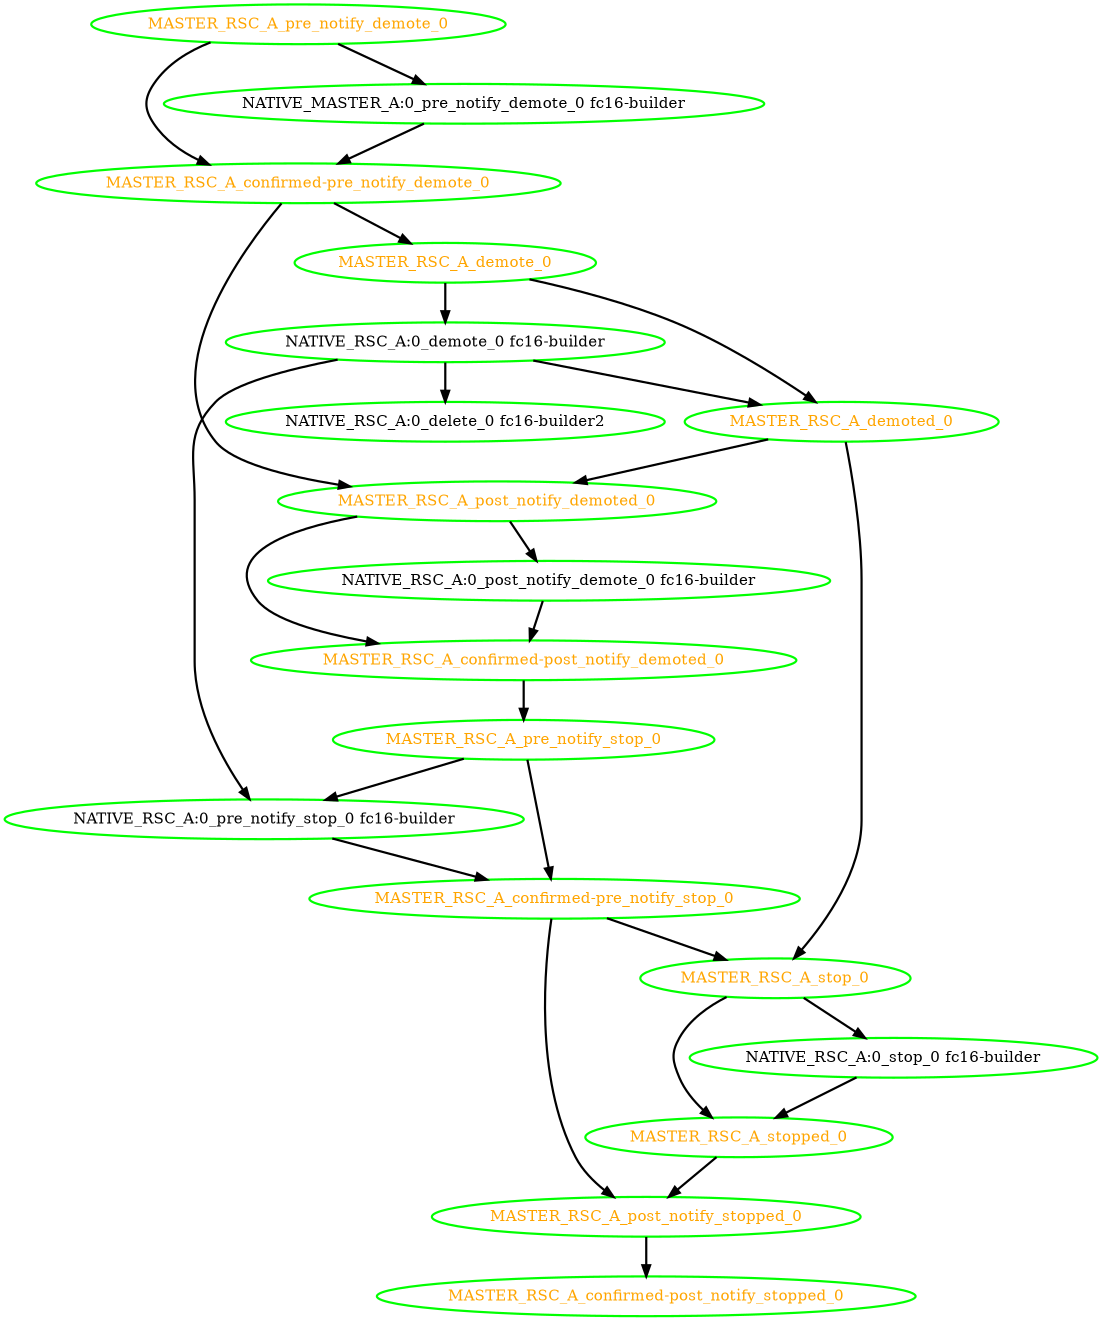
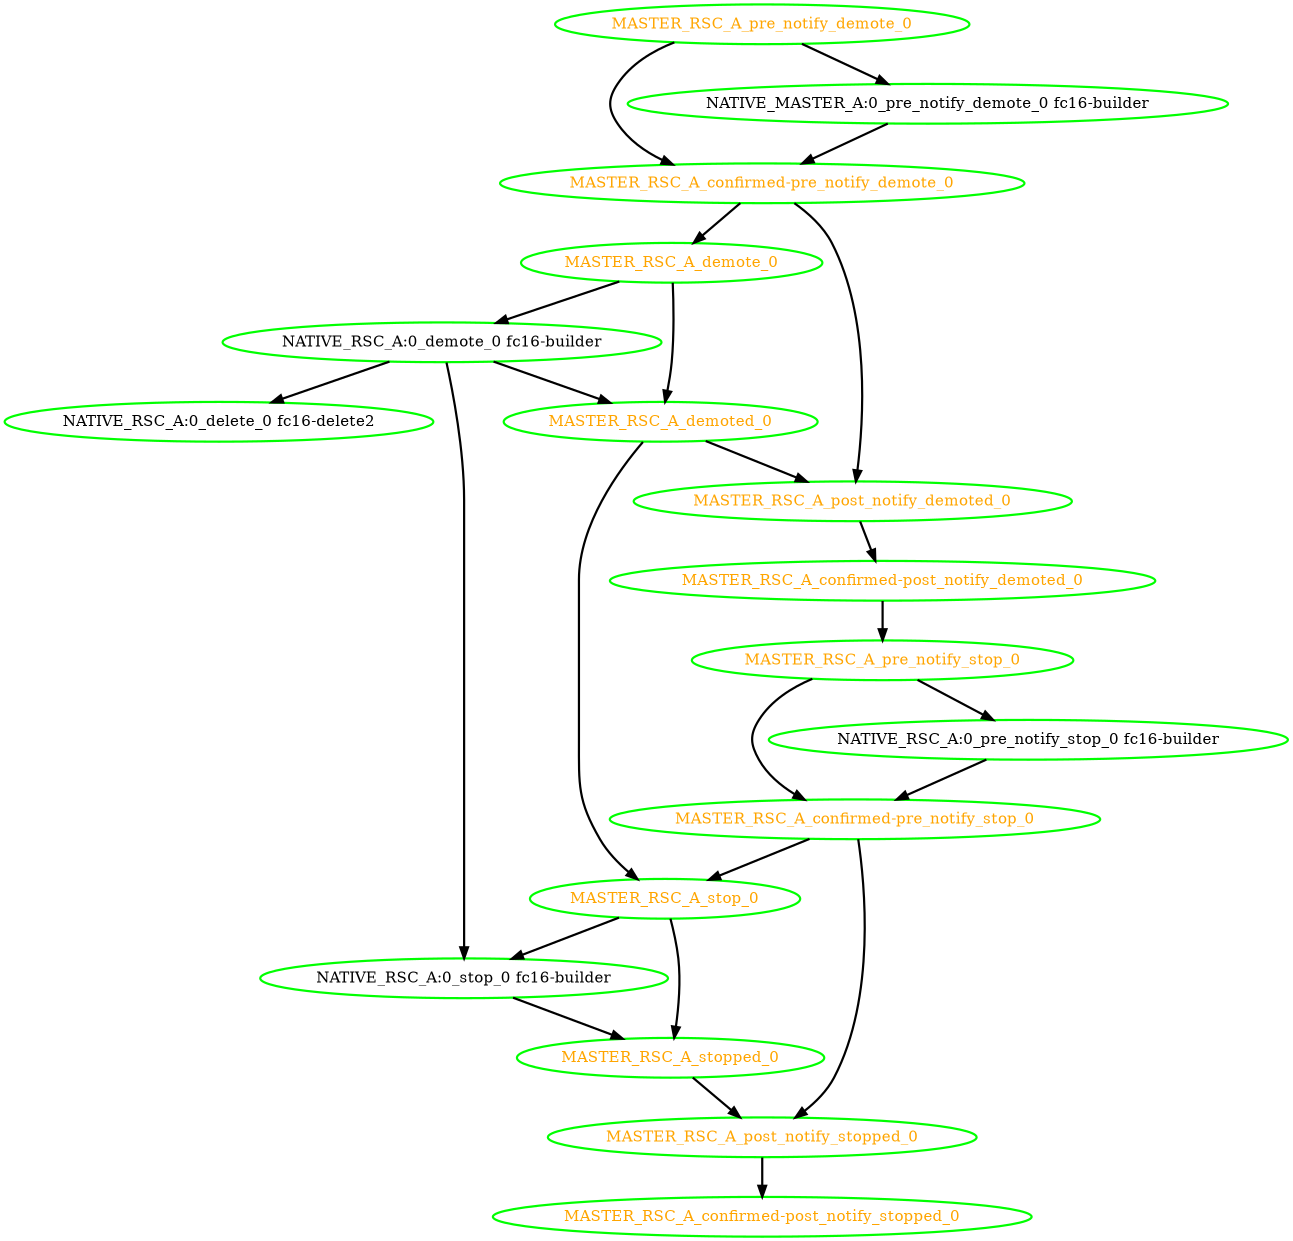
  digraph {
    fontname="DejaVu Serif"
    node [color=green fontcolor=orange fontname="DejaVu Serif" style=bold]
    edge [fontname="DejaVu Serif" style=bold]
    "MASTER_RSC_A_confirmed-post_notify_demoted_0"
    MASTER_RSC_A_pre_notify_stop_0
    "MASTER_RSC_A_confirmed-pre_notify_stop_0"
    "NATIVE_RSC_A:0_pre_notify_stop_0 fc16-builder" [fontcolor=black]
    MASTER_RSC_A_post_notify_stopped_0
    MASTER_RSC_A_stop_0
    "MASTER_RSC_A_confirmed-pre_notify_demote_0"
    MASTER_RSC_A_demote_0
    MASTER_RSC_A_post_notify_demoted_0
    MASTER_RSC_A_demoted_0
    "NATIVE_RSC_A:0_demote_0 fc16-builder" [fontcolor=black]
-   "NATIVE_RSC_A:0_post_notify_demote_0 fc16-builder" [fontcolor=black]
    "NATIVE_RSC_A:0_stop_0 fc16-builder" [fontcolor=black]
-   "NATIVE_RSC_A:0_delete_0 fc16-builder2" [fontcolor=black]
+   "NATIVE_RSC_A:0_delete_0 fc16-builder2" [fontcolor=black label="NATIVE_RSC_A:0_delete_0 fc16-delete2"]
    "MASTER_RSC_A_confirmed-post_notify_stopped_0"
    MASTER_RSC_A_stopped_0
    MASTER_RSC_A_pre_notify_demote_0
    n18 [fontcolor=black label="NATIVE_MASTER_A:0_pre_notify_demote_0 fc16-builder"]
    "MASTER_RSC_A_confirmed-post_notify_demoted_0" -> MASTER_RSC_A_pre_notify_stop_0
    MASTER_RSC_A_pre_notify_stop_0 -> "MASTER_RSC_A_confirmed-pre_notify_stop_0"
    MASTER_RSC_A_pre_notify_stop_0 -> "NATIVE_RSC_A:0_pre_notify_stop_0 fc16-builder"
    "MASTER_RSC_A_confirmed-pre_notify_stop_0" -> MASTER_RSC_A_post_notify_stopped_0
    "MASTER_RSC_A_confirmed-pre_notify_stop_0" -> MASTER_RSC_A_stop_0
    "NATIVE_RSC_A:0_pre_notify_stop_0 fc16-builder" -> "MASTER_RSC_A_confirmed-pre_notify_stop_0"
    MASTER_RSC_A_post_notify_stopped_0 -> "MASTER_RSC_A_confirmed-post_notify_stopped_0"
    MASTER_RSC_A_stop_0 -> "NATIVE_RSC_A:0_stop_0 fc16-builder"
    MASTER_RSC_A_stop_0 -> MASTER_RSC_A_stopped_0
    "MASTER_RSC_A_confirmed-pre_notify_demote_0" -> MASTER_RSC_A_demote_0
    "MASTER_RSC_A_confirmed-pre_notify_demote_0" -> MASTER_RSC_A_post_notify_demoted_0
    MASTER_RSC_A_demote_0 -> MASTER_RSC_A_demoted_0
    MASTER_RSC_A_demote_0 -> "NATIVE_RSC_A:0_demote_0 fc16-builder"
    MASTER_RSC_A_post_notify_demoted_0 -> "MASTER_RSC_A_confirmed-post_notify_demoted_0"
-   MASTER_RSC_A_post_notify_demoted_0 -> "NATIVE_RSC_A:0_post_notify_demote_0 fc16-builder"
    MASTER_RSC_A_demoted_0 -> MASTER_RSC_A_stop_0
    MASTER_RSC_A_demoted_0 -> MASTER_RSC_A_post_notify_demoted_0
    "NATIVE_RSC_A:0_demote_0 fc16-builder" -> MASTER_RSC_A_demoted_0
-   "NATIVE_RSC_A:0_demote_0 fc16-builder" -> "NATIVE_RSC_A:0_pre_notify_stop_0 fc16-builder"
+   "NATIVE_RSC_A:0_demote_0 fc16-builder" -> "NATIVE_RSC_A:0_stop_0 fc16-builder"
    "NATIVE_RSC_A:0_demote_0 fc16-builder" -> "NATIVE_RSC_A:0_delete_0 fc16-builder2"
-   "NATIVE_RSC_A:0_post_notify_demote_0 fc16-builder" -> "MASTER_RSC_A_confirmed-post_notify_demoted_0"
    "NATIVE_RSC_A:0_stop_0 fc16-builder" -> MASTER_RSC_A_stopped_0
    MASTER_RSC_A_stopped_0 -> MASTER_RSC_A_post_notify_stopped_0
    MASTER_RSC_A_pre_notify_demote_0 -> "MASTER_RSC_A_confirmed-pre_notify_demote_0"
    MASTER_RSC_A_pre_notify_demote_0 -> n18
    n18 -> "MASTER_RSC_A_confirmed-pre_notify_demote_0"
  }
